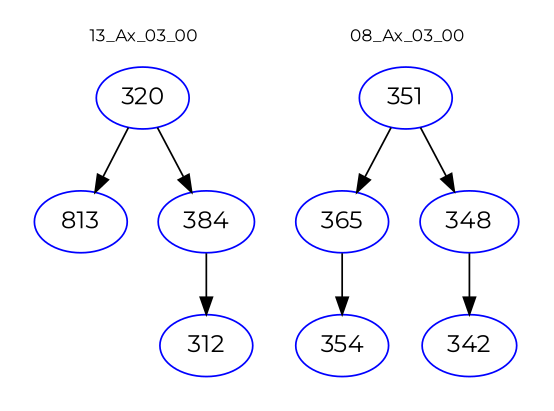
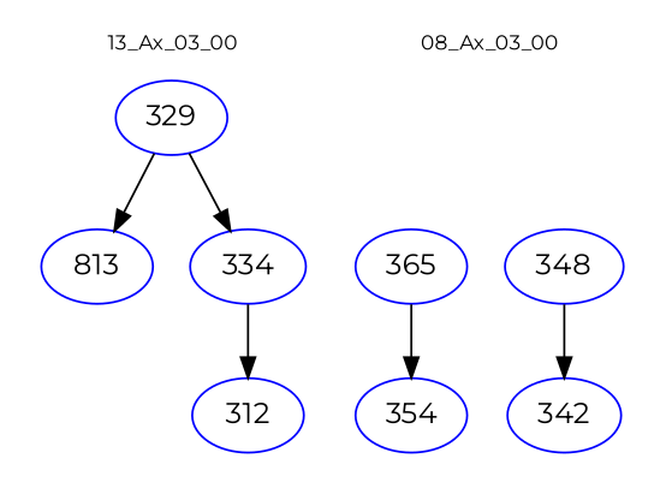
  digraph {
    fontname=Montserrat
    node [color=blue fontname=Montserrat]
    edge [color=black fontname=Montserrat]
-   n1 [label=320]
+   n1 [label=329]
    n2 [label=813]
-   n3 [label=384]
+   n3 [label=334]
    n4 [label=312]
-   n5 [label=351]
    n6 [label=365]
    n7 [label=348]
    n8 [label=354]
    n9 [label=342]
    subgraph cluster_1 {
      color=white
      fontsize=10
      label="13_Ax_03_00"
      n1
      n2
      n3
      n4
    }
    subgraph cluster_2 {
      color=white
      fontsize=10
      label="08_Ax_03_00"
-     n5
      n6
      n7
      n8
      n9
    }
    n1 -> n2
    n1 -> n3
    n3 -> n4
-   n5 -> n6
-   n5 -> n7
    n6 -> n8
    n7 -> n9
  }
